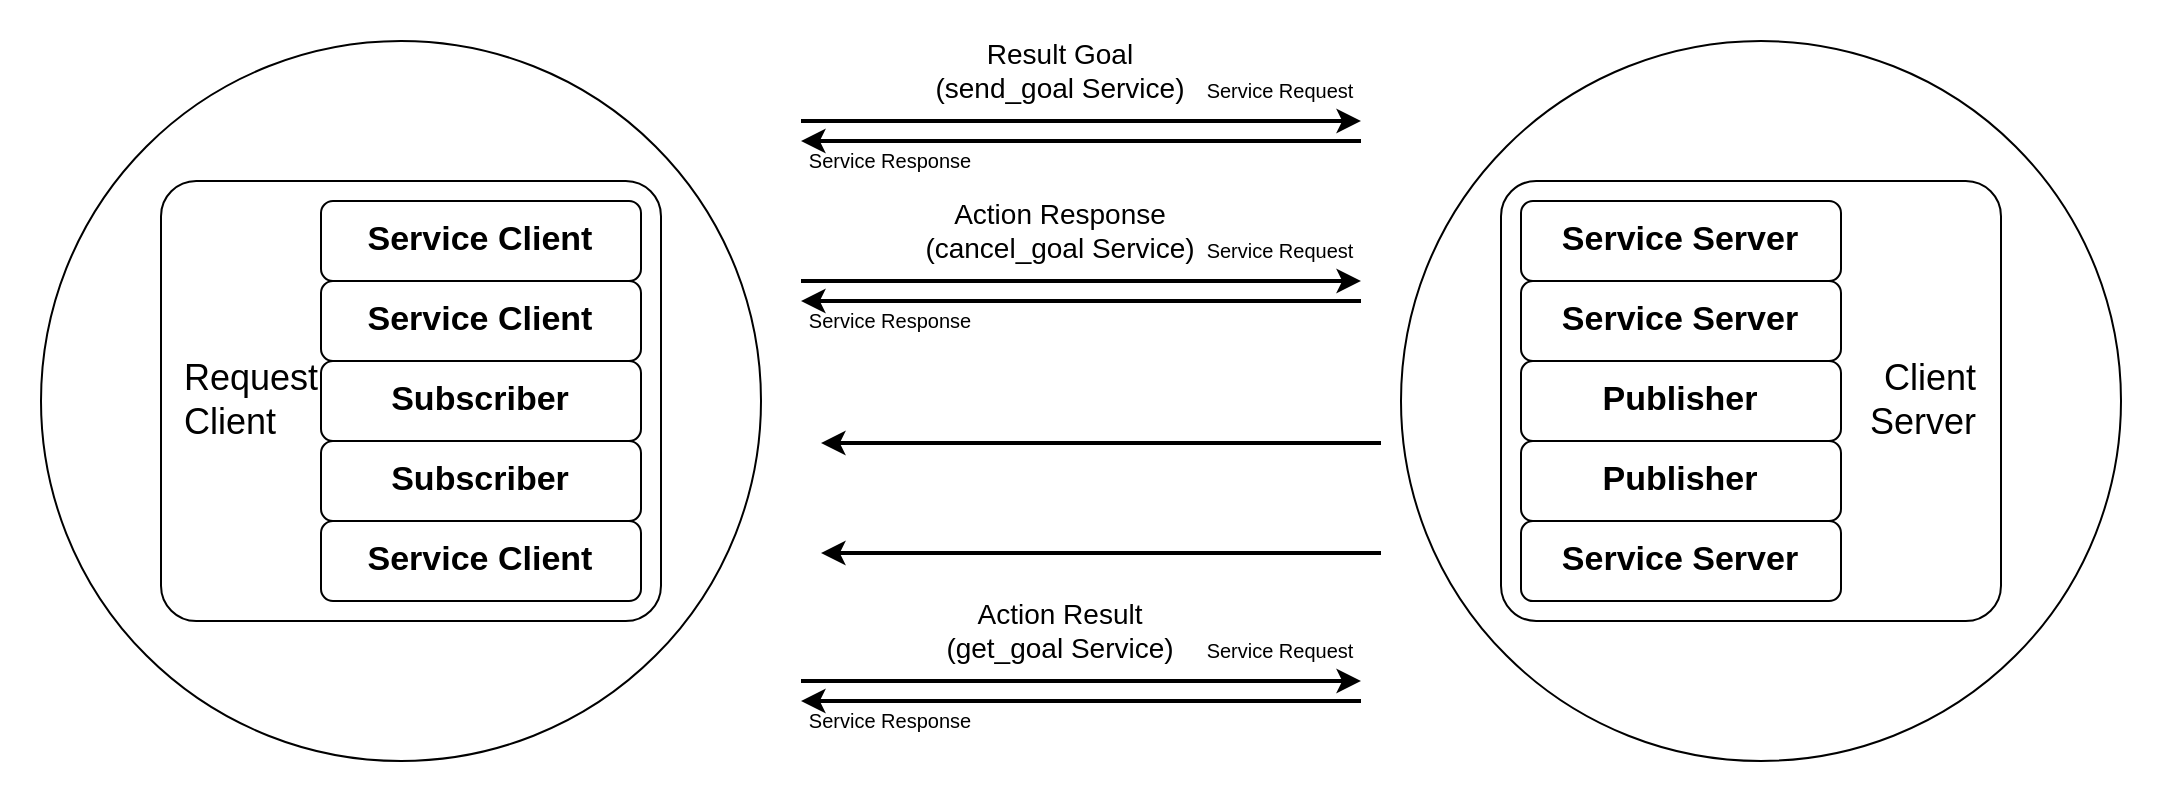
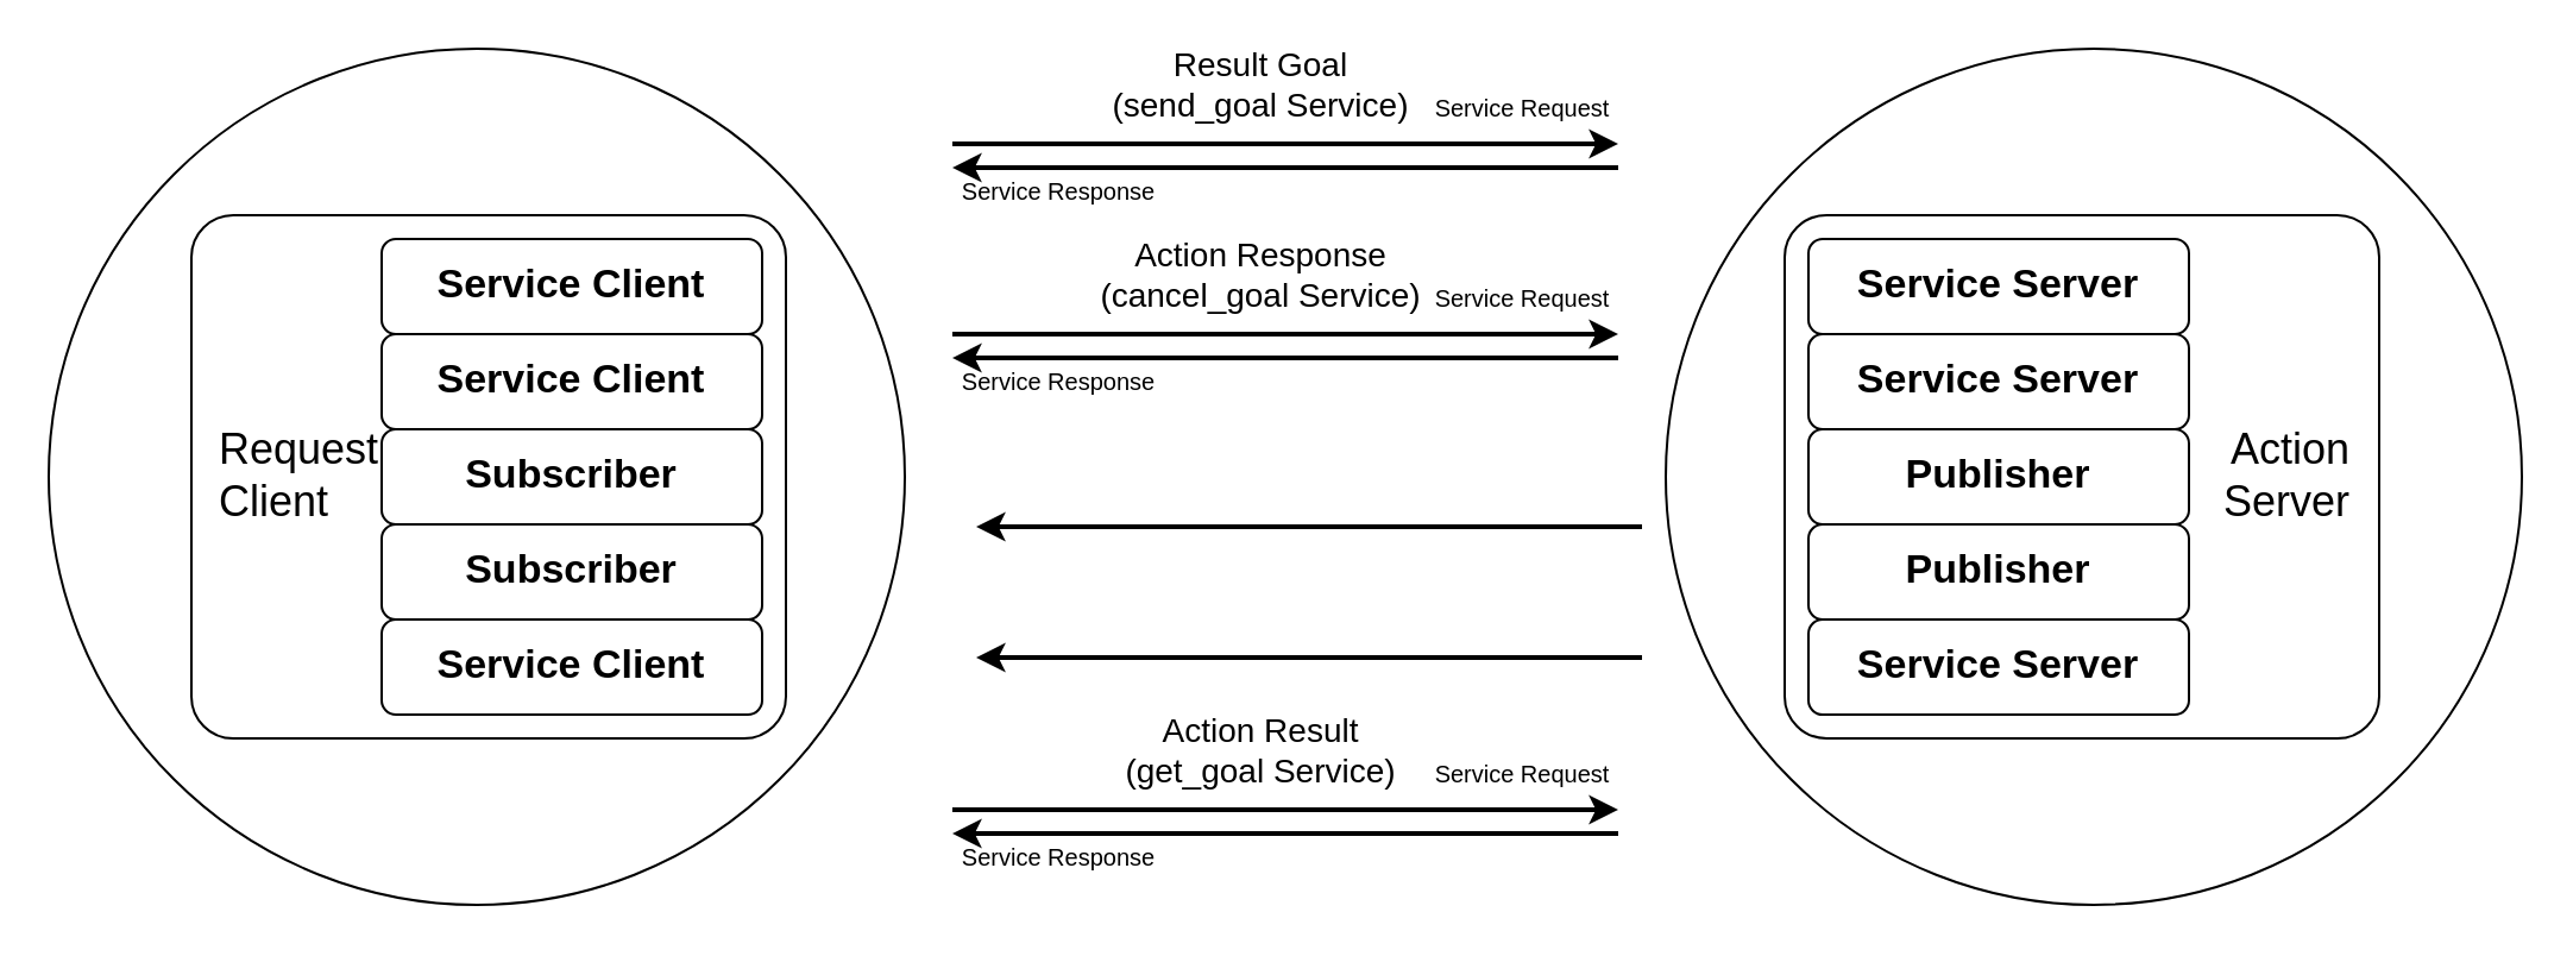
  <mxCell id="0" />
  <mxCell id="1" parent="0" />
  <mxCell id="2" value="" style="ellipse;whiteSpace=wrap;html=1;aspect=fixed;" vertex="1" parent="1"><mxGeometry x="20" y="20" width="360" height="360" as="geometry" /></mxCell>
  <mxCell id="3" value="" style="ellipse;whiteSpace=wrap;html=1;aspect=fixed;" vertex="1" parent="1"><mxGeometry x="700" y="20" width="360" height="360" as="geometry" /></mxCell>
  <mxCell id="4" value="Request&lt;br style=&quot;font-size: 18px;&quot;&gt;Client" style="rounded=1;whiteSpace=wrap;html=1;arcSize=8;align=left;labelPosition=center;verticalLabelPosition=middle;verticalAlign=middle;spacingLeft=10;fontSize=18;" vertex="1" parent="1"><mxGeometry x="80" y="90" width="250" height="220" as="geometry" /></mxCell>
  <mxCell id="5" value="Service Client" style="rounded=1;whiteSpace=wrap;html=1;fontStyle=1;fontSize=17;" vertex="1" parent="1"><mxGeometry x="160" y="100" width="160" height="40" as="geometry" /></mxCell>
  <mxCell id="6" value="Service Client" style="rounded=1;whiteSpace=wrap;html=1;fontStyle=1;fontSize=17;" vertex="1" parent="1"><mxGeometry x="160" y="140" width="160" height="40" as="geometry" /></mxCell>
  <mxCell id="7" value="Subscriber" style="rounded=1;whiteSpace=wrap;html=1;fontStyle=1;fontSize=17;" vertex="1" parent="1"><mxGeometry x="160" y="180" width="160" height="40" as="geometry" /></mxCell>
  <mxCell id="8" value="Subscriber" style="rounded=1;whiteSpace=wrap;html=1;fontStyle=1;fontSize=17;" vertex="1" parent="1"><mxGeometry x="160" y="220" width="160" height="40" as="geometry" /></mxCell>
  <mxCell id="9" value="Service Client" style="rounded=1;whiteSpace=wrap;html=1;fontStyle=1;fontSize=17;" vertex="1" parent="1"><mxGeometry x="160" y="260" width="160" height="40" as="geometry" /></mxCell>
- <mxCell id="10" value="Client&lt;br&gt;Server" style="rounded=1;whiteSpace=wrap;html=1;arcSize=8;align=right;labelPosition=center;verticalLabelPosition=middle;verticalAlign=middle;spacingLeft=-1;fontSize=18;spacingRight=10;" vertex="1" parent="1"><mxGeometry x="750" y="90" width="250" height="220" as="geometry" /></mxCell>
+ <mxCell id="10" value="Action&lt;br&gt;Server" style="rounded=1;whiteSpace=wrap;html=1;arcSize=8;align=right;labelPosition=center;verticalLabelPosition=middle;verticalAlign=middle;spacingLeft=-1;fontSize=18;spacingRight=10;" vertex="1" parent="1"><mxGeometry x="750" y="90" width="250" height="220" as="geometry" /></mxCell>
  <mxCell id="11" value="Service Server" style="rounded=1;whiteSpace=wrap;html=1;fontStyle=1;fontSize=17;" vertex="1" parent="1"><mxGeometry x="760" y="100" width="160" height="40" as="geometry" /></mxCell>
  <mxCell id="12" value="Publisher" style="rounded=1;whiteSpace=wrap;html=1;fontStyle=1;fontSize=17;" vertex="1" parent="1"><mxGeometry x="760" y="180" width="160" height="40" as="geometry" /></mxCell>
  <mxCell id="13" value="Service Server" style="rounded=1;whiteSpace=wrap;html=1;fontStyle=1;fontSize=17;" vertex="1" parent="1"><mxGeometry x="760" y="140" width="160" height="40" as="geometry" /></mxCell>
  <mxCell id="14" value="Service Server" style="rounded=1;whiteSpace=wrap;html=1;fontStyle=1;fontSize=17;" vertex="1" parent="1"><mxGeometry x="760" y="260" width="160" height="40" as="geometry" /></mxCell>
  <mxCell id="15" value="Publisher" style="rounded=1;whiteSpace=wrap;html=1;fontStyle=1;fontSize=17;" vertex="1" parent="1"><mxGeometry x="760" y="220" width="160" height="40" as="geometry" /></mxCell>
  <mxCell id="16" value="" style="endArrow=classic;html=1;rounded=0;strokeColor=#000000;strokeWidth=2;" edge="1" parent="1"><mxGeometry width="50" height="50" relative="1" as="geometry"><mxPoint x="400" y="60" as="sourcePoint" /><mxPoint x="680" y="60" as="targetPoint" /></mxGeometry></mxCell>
  <mxCell id="17" value="" style="endArrow=classic;html=1;rounded=0;strokeColor=#000000;strokeWidth=2;" edge="1" parent="1"><mxGeometry width="50" height="50" relative="1" as="geometry"><mxPoint x="680" y="70" as="sourcePoint" /><mxPoint x="400" y="70" as="targetPoint" /></mxGeometry></mxCell>
  <mxCell id="18" value="Result Goal&lt;br style=&quot;font-size: 14px;&quot;&gt;(send_goal Service)" style="text;html=1;strokeColor=none;fillColor=none;align=center;verticalAlign=middle;whiteSpace=wrap;rounded=0;fontSize=14;" vertex="1" parent="1"><mxGeometry x="460" y="20" width="140" height="30" as="geometry" /></mxCell>
  <mxCell id="19" value="Service Request" style="text;html=1;strokeColor=none;fillColor=none;align=center;verticalAlign=middle;whiteSpace=wrap;rounded=0;fontSize=10;" vertex="1" parent="1"><mxGeometry x="600" y="35" width="80" height="20" as="geometry" /></mxCell>
  <mxCell id="20" value="Service Response" style="text;html=1;strokeColor=none;fillColor=none;align=center;verticalAlign=middle;whiteSpace=wrap;rounded=0;fontSize=10;" vertex="1" parent="1"><mxGeometry x="400" y="70" width="90" height="20" as="geometry" /></mxCell>
  <mxCell id="21" value="" style="endArrow=classic;html=1;rounded=0;strokeColor=#000000;strokeWidth=2;" edge="1" parent="1"><mxGeometry width="50" height="50" relative="1" as="geometry"><mxPoint x="400" y="140" as="sourcePoint" /><mxPoint x="680" y="140" as="targetPoint" /></mxGeometry></mxCell>
  <mxCell id="22" value="" style="endArrow=classic;html=1;rounded=0;strokeColor=#000000;strokeWidth=2;" edge="1" parent="1"><mxGeometry width="50" height="50" relative="1" as="geometry"><mxPoint x="680" y="150" as="sourcePoint" /><mxPoint x="400" y="150" as="targetPoint" /></mxGeometry></mxCell>
  <mxCell id="23" value="Action Response&lt;br style=&quot;font-size: 14px;&quot;&gt;(cancel_goal Service)" style="text;html=1;strokeColor=none;fillColor=none;align=center;verticalAlign=middle;whiteSpace=wrap;rounded=0;fontSize=14;" vertex="1" parent="1"><mxGeometry x="460" y="100" width="140" height="30" as="geometry" /></mxCell>
  <mxCell id="24" value="Service Request" style="text;html=1;strokeColor=none;fillColor=none;align=center;verticalAlign=middle;whiteSpace=wrap;rounded=0;fontSize=10;" vertex="1" parent="1"><mxGeometry x="600" y="115" width="80" height="20" as="geometry" /></mxCell>
  <mxCell id="25" value="Service Response" style="text;html=1;strokeColor=none;fillColor=none;align=center;verticalAlign=middle;whiteSpace=wrap;rounded=0;fontSize=10;" vertex="1" parent="1"><mxGeometry x="400" y="150" width="90" height="20" as="geometry" /></mxCell>
  <mxCell id="26" value="" style="endArrow=classic;html=1;rounded=0;strokeColor=#000000;strokeWidth=2;" edge="1" parent="1"><mxGeometry width="50" height="50" relative="1" as="geometry"><mxPoint x="400" y="340" as="sourcePoint" /><mxPoint x="680" y="340" as="targetPoint" /></mxGeometry></mxCell>
  <mxCell id="27" value="" style="endArrow=classic;html=1;rounded=0;strokeColor=#000000;strokeWidth=2;" edge="1" parent="1"><mxGeometry width="50" height="50" relative="1" as="geometry"><mxPoint x="680" y="350" as="sourcePoint" /><mxPoint x="400" y="350" as="targetPoint" /></mxGeometry></mxCell>
  <mxCell id="28" value="Action Result&lt;br style=&quot;font-size: 14px;&quot;&gt;(get_goal Service)" style="text;html=1;strokeColor=none;fillColor=none;align=center;verticalAlign=middle;whiteSpace=wrap;rounded=0;fontSize=14;" vertex="1" parent="1"><mxGeometry x="460" y="300" width="140" height="30" as="geometry" /></mxCell>
  <mxCell id="29" value="Service Request" style="text;html=1;strokeColor=none;fillColor=none;align=center;verticalAlign=middle;whiteSpace=wrap;rounded=0;fontSize=10;" vertex="1" parent="1"><mxGeometry x="600" y="315" width="80" height="20" as="geometry" /></mxCell>
  <mxCell id="30" value="Service Response" style="text;html=1;strokeColor=none;fillColor=none;align=center;verticalAlign=middle;whiteSpace=wrap;rounded=0;fontSize=10;" vertex="1" parent="1"><mxGeometry x="400" y="350" width="90" height="20" as="geometry" /></mxCell>
  <mxCell id="31" value="" style="endArrow=classic;html=1;rounded=0;strokeColor=#000000;strokeWidth=2;" edge="1" parent="1"><mxGeometry width="50" height="50" relative="1" as="geometry"><mxPoint x="690" y="221" as="sourcePoint" /><mxPoint x="410" y="221" as="targetPoint" /></mxGeometry></mxCell>
  <mxCell id="32" value="" style="endArrow=classic;html=1;rounded=0;strokeColor=#000000;strokeWidth=2;" edge="1" parent="1"><mxGeometry width="50" height="50" relative="1" as="geometry"><mxPoint x="690" y="276" as="sourcePoint" /><mxPoint x="410" y="276" as="targetPoint" /></mxGeometry></mxCell>
